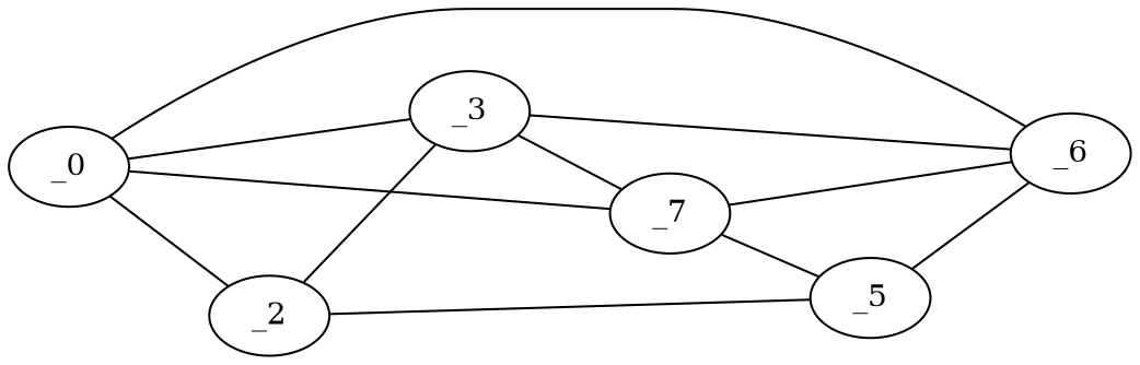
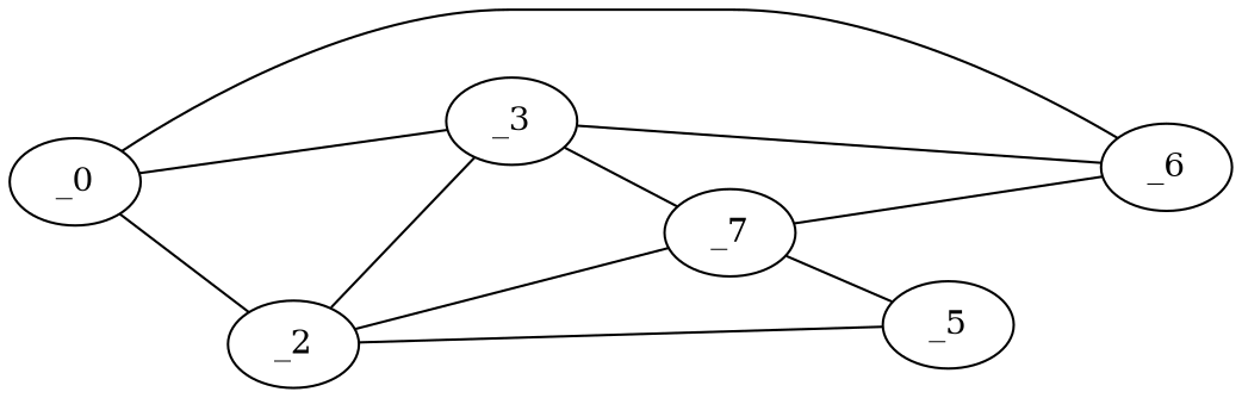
  graph {
    rankdir=LR
    edge [valence=1]
    _0 [x=48 y=46]
    _2 [x=54 y=76]
    _3 [x=61 y=44]
    _6 [x=102 y=23]
    _5 [x=79 y=86]
    n6 [label=_7 x=75 y=49]
    _0 -- _2 [valence=2]
    _0 -- _3
    _0 -- _6
    _2 -- _3 [valence=2]
    _2 -- _5 [valence=2]
-   _0 -- n6
+   _2 -- n6
    _3 -- _6
    _3 -- n6 [valence=2]
-   _5 -- _6
    n6 -- _6
    n6 -- _5 [valence=2]
  }
